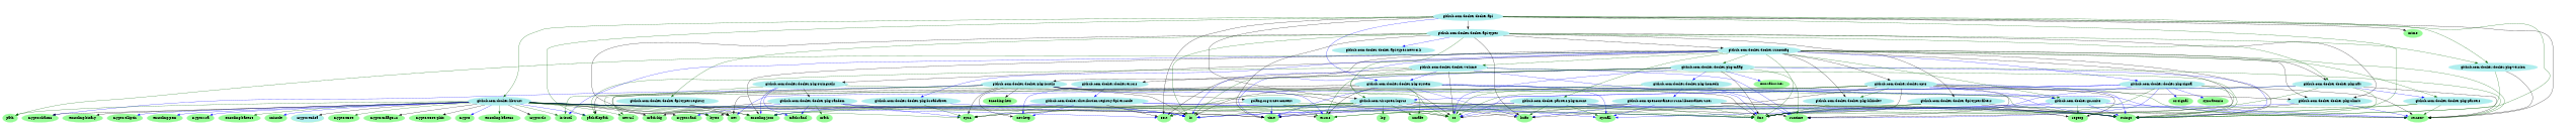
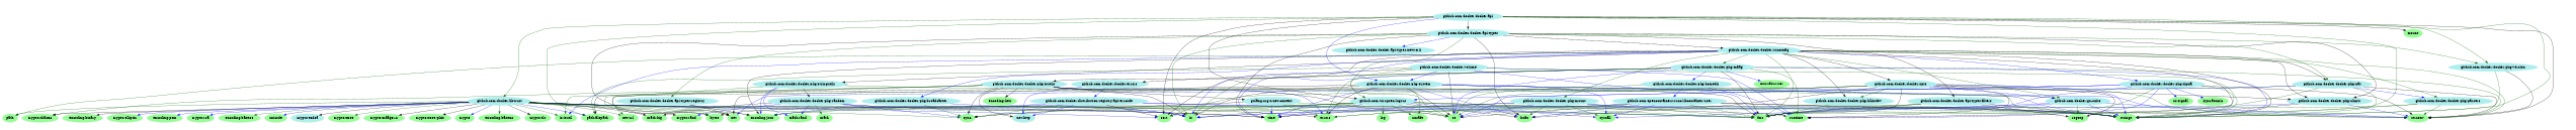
  digraph {
    node [color=palegreen style=filled]
    edge [color=darkgreen]
    n1 [label="text/tabwriter"]
    n2 [color=paleturquoise label="github.com/docker/docker/pkg/signal"]
    n3 [label=fmt]
    n4 [color=paleturquoise label="github.com/Sirupsen/logrus"]
    n5 [label=os]
    n6 [label="os/signal"]
    n7 [label=runtime]
    n8 [label=strconv]
    n9 [label=strings]
    n10 [label="sync/atomic"]
    n11 [label=syscall]
    n12 [label=time]
    n13 [label=bufio]
    n14 [label=bytes]
    n15 [label="encoding/json"]
    n16 [label=io]
    n17 [label=log]
    n18 [label=sort]
    n19 [label=sync]
    n20 [label=unsafe]
    n21 [label="math/big"]
    n22 [label=crypto]
    n23 [label="encoding/base32"]
    n24 [color=paleturquoise label="github.com/docker/docker/pkg/ulimit"]
    n25 [color=paleturquoise label="github.com/docker/go-units"]
    n26 [label=regexp]
    n27 [label=math]
    n28 [color=paleturquoise label="github.com/docker/docker/pkg/parsers"]
    n29 [label="path/filepath"]
    n30 [color=paleturquoise label="github.com/docker/docker/api/types/network"]
    n31 [label=net]
    n32 [label="crypto/tls"]
-   n33 [label="net/http"]
+   n33 [label="net/http" fillcolor=paleturquoise]
    n34 [label="crypto/rand"]
    n35 [label="encoding/binary"]
-   n36 [color=paleturquoise label="github.com/docker/parsers/pkg/mount"]
+   n36 [color=paleturquoise label="github.com/docker/docker/pkg/mount"]
    n37 [color=paleturquoise label="github.com/docker/docker/volume"]
    n38 [color=paleturquoise label="github.com/docker/docker/errors"]
    n39 [color=paleturquoise label="github.com/docker/docker/pkg/system"]
    n40 [color=paleturquoise label="github.com/docker/distribution/registry/api/errcode"]
    n41 [label=errors]
    n42 [label="crypto/elliptic"]
    n43 [label="encoding/pem"]
-   n44 [label=mime]
+   n44 [label=mount]
    n45 [color=paleturquoise label="github.com/docker/docker/pkg/blkiodev"]
    n46 [color=paleturquoise label="github.com/docker/docker/pkg/random"]
    n47 [label="math/rand"]
    n48 [color=paleturquoise label="github.com/docker/docker/pkg/ioutils"]
    n49 [label="crypto/sha256"]
    n50 [label="encoding/hex"]
    n51 [color=paleturquoise label="golang.org/x/net/context"]
    n52 [label="io/ioutil"]
    n53 [color=paleturquoise label="github.com/docker/docker/pkg/homedir"]
    n54 [color=paleturquoise label="github.com/opencontainers/runc/libcontainer/user"]
    n55 [color=paleturquoise label="github.com/docker/docker/pkg/version"]
    n56 [label="crypto/rsa"]
    n57 [label="encoding/base64"]
    n58 [label=unicode]
    n59 [color=paleturquoise label="github.com/docker/docker/api/types/registry"]
    n60 [label=path]
    n61 [color=paleturquoise label="github.com/docker/docker/api/types/filters"]
    n62 [label="net/url"]
    n63 [fillcolor=paleturquoise label="crypto/ecdsa"]
    n64 [color=paleturquoise label="github.com/docker/docker/pkg/nat"]
    n65 [color=paleturquoise label="github.com/docker/docker/pkg/mflag"]
    n66 [color=paleturquoise label="github.com/docker/docker/pkg/stringutils"]
    n67 [label="crypto/x509"]
    n68 [color=paleturquoise label="github.com/docker/docker/runconfig"]
    n69 [color=paleturquoise label="github.com/docker/docker/opts"]
    n70 [color=paleturquoise label="github.com/docker/docker/pkg/broadcaster"]
    n71 [color=paleturquoise label="github.com/docker/libtrust"]
    n72 [label="crypto/mflag512"]
    n73 [label="crypto/x509/pkix"]
    n74 [color=paleturquoise label="github.com/docker/docker/api"]
    n75 [color=paleturquoise label="github.com/docker/docker/api/types"]
    n2 -> n3
    n2 -> n4 [color=blue]
    n2 -> n5 [color=blue]
    n2 -> n6 [color=blue]
    n2 -> n7 [color=blue]
    n2 -> n8 [color=black]
    n2 -> n9
    n2 -> n10 [color=blue]
    n2 -> n11 [color=blue]
    n4 -> n3
    n4 -> n5
    n4 -> n7 [color=black]
    n4 -> n9
    n4 -> n11 [color=blue]
    n4 -> n12 [color=blue]
    n4 -> n13 [color=black]
    n4 -> n14 [color=black]
    n4 -> n15
    n4 -> n16
    n4 -> n17
    n4 -> n18
    n4 -> n19
    n4 -> n20
    n24 -> n3 [color=blue]
    n24 -> n8 [color=blue]
    n24 -> n9 [color=black]
    n25 -> n3 [color=blue]
    n25 -> n8 [color=blue]
    n25 -> n9 [color=blue]
    n25 -> n12 [color=blue]
    n25 -> n26
    n28 -> n3
    n28 -> n8
    n28 -> n9
    n36 -> n3
    n36 -> n5 [color=blue]
    n36 -> n9 [color=blue]
    n36 -> n11
    n36 -> n12 [color=black]
    n36 -> n13
    n36 -> n16 [color=blue]
    n37 -> n3 [color=blue]
    n37 -> n4
    n37 -> n5 [color=black]
    n37 -> n7 [color=blue]
    n37 -> n9
    n37 -> n29
    n37 -> n38 [color=black]
    n37 -> n39 [color=blue]
    n38 -> n33 [color=blue]
    n38 -> n40 [color=blue]
    n39 -> n5 [color=black]
    n39 -> n8 [color=blue]
    n39 -> n9 [color=blue]
    n39 -> n11 [color=blue]
    n39 -> n12 [color=blue]
    n39 -> n13 [color=blue]
    n39 -> n16 [color=black]
    n39 -> n20
    n39 -> n25
    n39 -> n29 [color=black]
    n39 -> n41 [color=black]
    n40 -> n3 [color=blue]
    n40 -> n9 [color=blue]
    n40 -> n15 [color=blue]
    n40 -> n18 [color=black]
    n40 -> n19
    n40 -> n33 [color=blue]
    n45 -> n3
    n46 -> n12 [color=black]
    n46 -> n16 [color=blue]
    n46 -> n19 [color=blue]
    n46 -> n21 [color=black]
    n46 -> n27
    n46 -> n34 [color=blue]
    n46 -> n47 [color=blue]
    n48 -> n3 [color=black]
    n48 -> n5 [color=black]
    n48 -> n14 [color=black]
    n48 -> n16 [color=black]
    n48 -> n19 [color=black]
    n48 -> n33 [color=black]
    n48 -> n41 [color=blue]
-   n48 -> n49 [color=blue]
+   n48 -> n49
    n48 -> n50 [color=black]
    n48 -> n51 [color=black]
    n48 -> n52
    n51 -> n3
    n51 -> n12 [color=blue]
    n51 -> n19 [color=black]
    n51 -> n41
    n53 -> n5
    n53 -> n7 [color=blue]
    n53 -> n54 [color=blue]
    n54 -> n3
    n54 -> n5 [color=black]
    n54 -> n8 [color=black]
    n54 -> n9 [color=black]
    n54 -> n11 [color=blue]
    n54 -> n13 [color=blue]
    n54 -> n16 [color=blue]
    n54 -> n41
    n55 -> n8 [color=black]
    n55 -> n9
    n59 -> n15 [color=black]
    n59 -> n31 [color=black]
    n61 -> n3 [color=black]
    n61 -> n9 [color=black]
    n61 -> n15
    n61 -> n26 [color=black]
    n61 -> n41
    n64 -> n3
    n64 -> n8 [color=black]
    n64 -> n9
    n64 -> n18
    n64 -> n28 [color=blue]
    n64 -> n31 [color=blue]
    n65 -> n1 [color=blue]
    n65 -> n3 [color=black]
    n65 -> n5 [color=blue]
    n65 -> n7
    n65 -> n8
    n65 -> n9 [color=blue]
    n65 -> n12 [color=blue]
    n65 -> n16
    n65 -> n18 [color=black]
    n65 -> n41
    n65 -> n53 [color=blue]
    n66 -> n9
    n66 -> n14
    n66 -> n15 [color=blue]
    n66 -> n46 [color=black]
    n66 -> n47 [color=blue]
    n68 -> n2 [color=blue]
    n68 -> n3
    n68 -> n7 [color=black]
    n68 -> n8
    n68 -> n9 [color=black]
    n68 -> n15 [color=black]
    n68 -> n16 [color=blue]
    n68 -> n24 [color=black]
    n68 -> n25
    n68 -> n28
    n68 -> n36
-   n68 -> n37
    n68 -> n45 [color=black]
    n68 -> n48 [color=black]
    n68 -> n52 [color=blue]
    n68 -> n60
    n68 -> n64 [color=black]
    n68 -> n65
    n68 -> n66 [color=black]
    n68 -> n69 [color=black]
    n68 -> n70 [color=blue]
    n69 -> n3 [color=black]
    n69 -> n5
    n69 -> n7 [color=black]
    n69 -> n8
    n69 -> n9 [color=blue]
    n69 -> n13 [color=black]
    n69 -> n24 [color=black]
    n69 -> n25 [color=blue]
    n69 -> n26 [color=black]
    n69 -> n31 [color=black]
    n69 -> n45
    n69 -> n62
    n70 -> n16 [color=blue]
    n70 -> n19
    n71 -> n3
    n71 -> n5
    n71 -> n9
    n71 -> n12 [color=black]
    n71 -> n14
    n71 -> n15
    n71 -> n16 [color=blue]
    n71 -> n18 [color=blue]
    n71 -> n19
    n71 -> n21 [color=black]
    n71 -> n22 [color=blue]
    n71 -> n23
    n71 -> n29 [color=blue]
    n71 -> n31
    n71 -> n32 [color=black]
    n71 -> n34 [color=black]
    n71 -> n35 [color=black]
    n71 -> n41 [color=black]
    n71 -> n42 [color=blue]
    n71 -> n43 [color=blue]
    n71 -> n49 [color=black]
    n71 -> n52
    n71 -> n56 [color=blue]
    n71 -> n57
    n71 -> n58 [color=blue]
    n71 -> n60
    n71 -> n62
    n71 -> n63 [color=black]
    n71 -> n67
    n71 -> n72 [color=black]
    n71 -> n73 [color=black]
    n74 -> n3
    n74 -> n4 [color=black]
    n74 -> n8 [color=black]
    n74 -> n9
    n74 -> n18 [color=black]
    n74 -> n29
    n74 -> n39 [color=blue]
    n74 -> n44 [color=black]
    n74 -> n55
    n74 -> n71
    n74 -> n75 [color=black]
    n75 -> n5
    n75 -> n12 [color=black]
    n75 -> n13 [color=black]
    n75 -> n16
    n75 -> n24 [color=black]
    n75 -> n30 [color=blue]
    n75 -> n31 [color=black]
    n75 -> n55
    n75 -> n59
    n75 -> n61 [color=black]
    n75 -> n64
    n75 -> n68 [color=black]
  }
